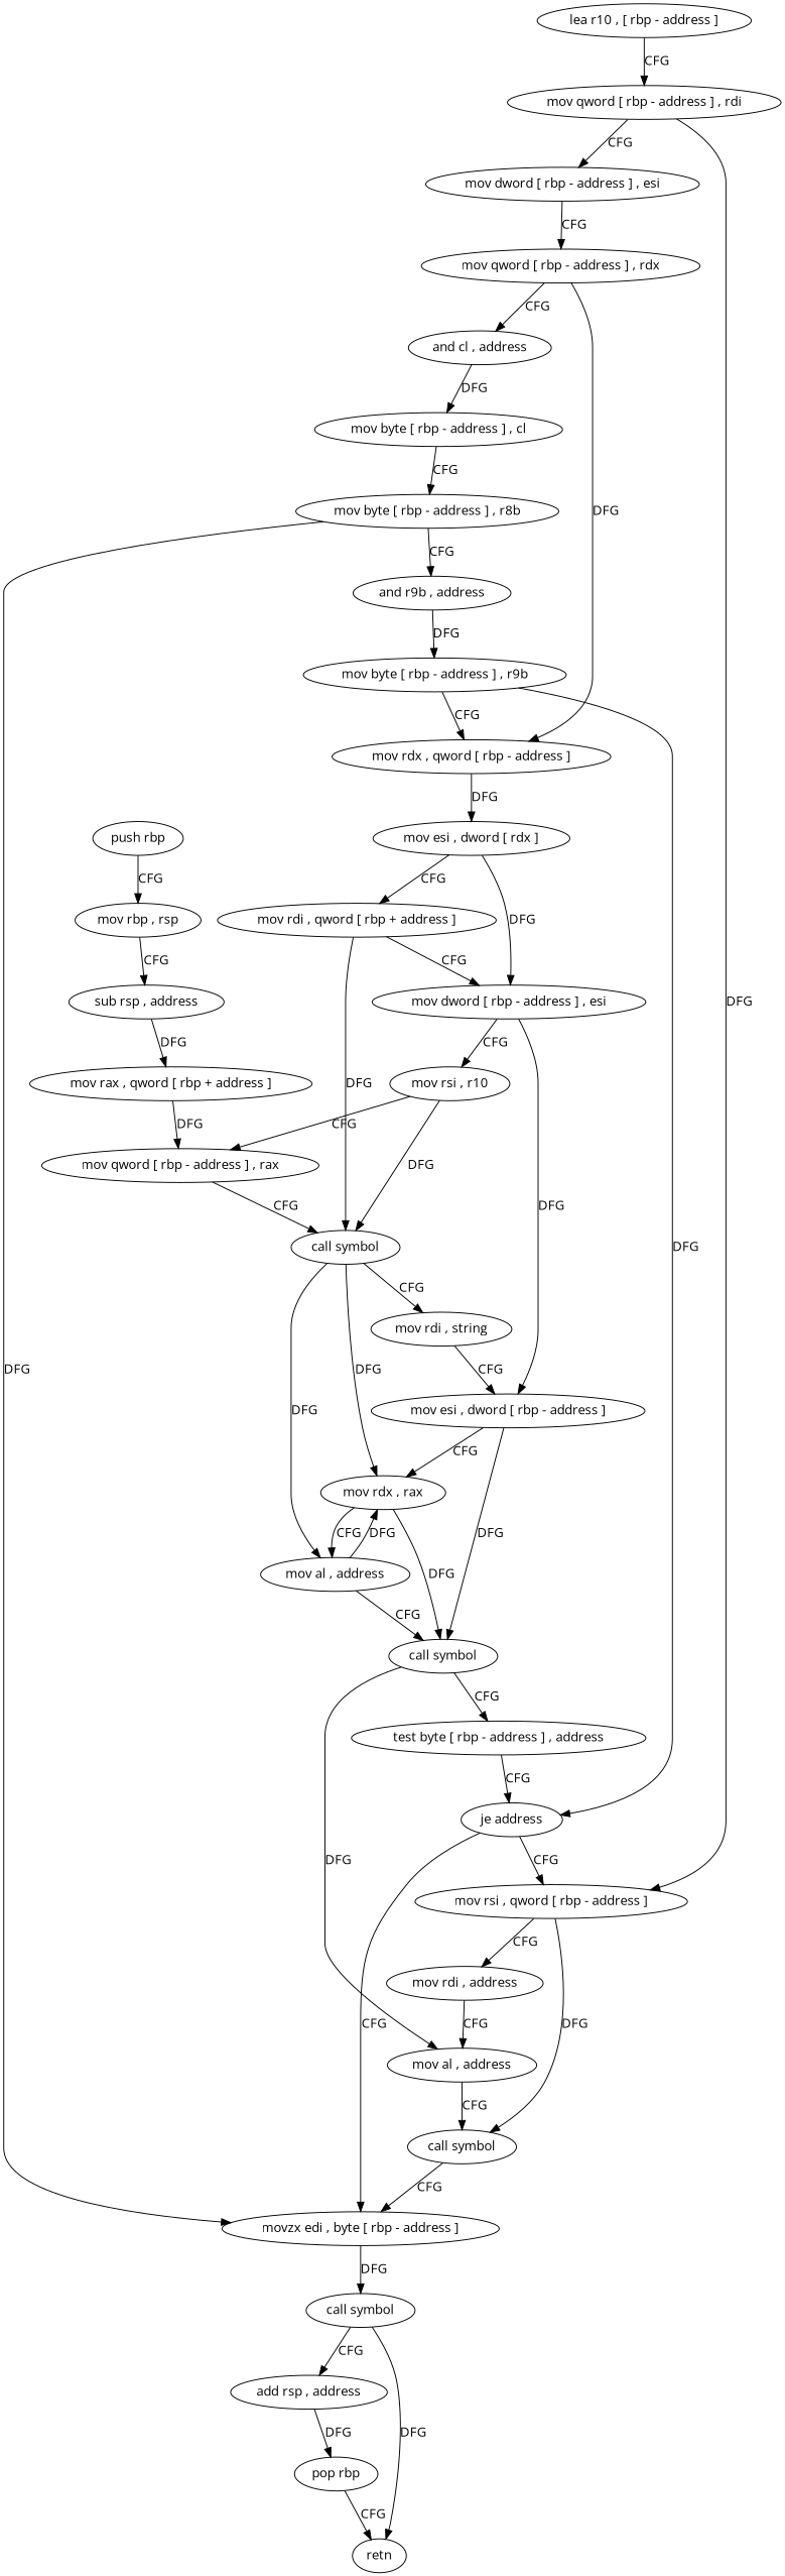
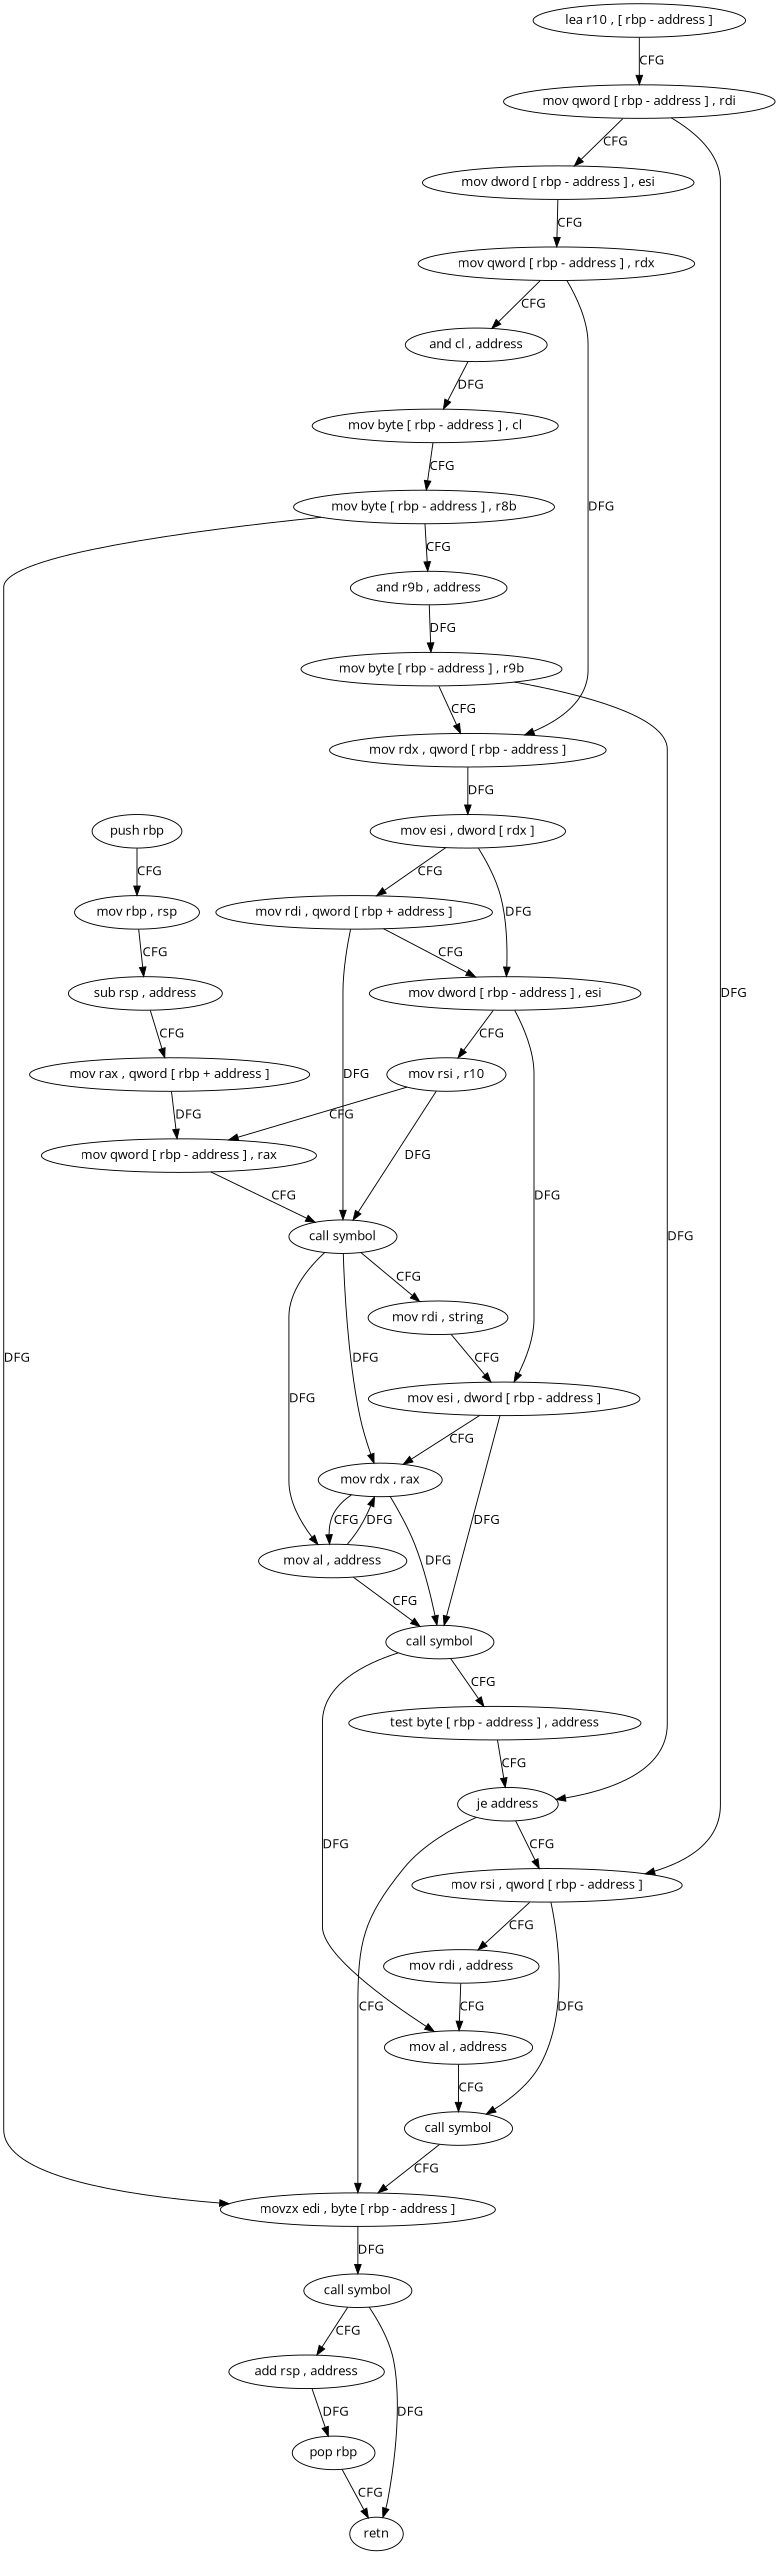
  digraph {
    fontname="Open Sans"
    node [fontname="Open Sans"]
    edge [fontname="Open Sans"]
    n1 [label="push rbp"]
    n2 [label="mov rbp , rsp"]
    n3 [label="sub rsp , address"]
    n4 [label="mov rax , qword [ rbp + address ]"]
    n5 [label="mov qword [ rbp - address ] , rax"]
    n6 [label="lea r10 , [ rbp - address ]"]
    n7 [label="mov qword [ rbp - address ] , rdi"]
    n8 [label="call symbol"]
    n9 [label="mov dword [ rbp - address ] , esi"]
    n10 [label="mov rsi , qword [ rbp - address ]"]
    n11 [label="mov qword [ rbp - address ] , rdx"]
    n12 [label="mov rdi , address"]
    n13 [label="call symbol"]
    n14 [label="and cl , address"]
    n15 [label="mov rdx , qword [ rbp - address ]"]
    n16 [label="mov byte [ rbp - address ] , cl"]
    n17 [label="mov esi , dword [ rdx ]"]
    n18 [label="mov byte [ rbp - address ] , r8b"]
    n19 [label="and r9b , address"]
    n20 [label="movzx edi , byte [ rbp - address ]"]
    n21 [label="mov byte [ rbp - address ] , r9b"]
    n22 [label="call symbol"]
    n23 [label="je address"]
    n24 [label="mov rdi , qword [ rbp + address ]"]
    n25 [label="mov dword [ rbp - address ] , esi"]
    n26 [label="mov rsi , r10"]
    n27 [label="mov esi , dword [ rbp - address ]"]
    n28 [label="mov rdi , string"]
    n29 [label="mov rdx , rax"]
    n30 [label="mov al , address"]
    n31 [label="call symbol"]
    n32 [label="test byte [ rbp - address ] , address"]
    n33 [label="mov al , address"]
    n34 [label="add rsp , address"]
    n35 [label=retn]
    n36 [label="pop rbp"]
    n1 -> n2 [label=CFG]
    n2 -> n3 [label=CFG]
-   n3 -> n4 [label=DFG]
+   n3 -> n4 [label=CFG]
    n4 -> n5 [label=DFG]
    n5 -> n8 [label=CFG]
    n6 -> n7 [label=CFG]
    n7 -> n9 [label=CFG]
    n7 -> n10 [label=DFG]
    n8 -> n28 [label=CFG]
    n8 -> n29 [label=DFG]
    n8 -> n30 [label=DFG]
    n9 -> n11 [label=CFG]
    n10 -> n12 [label=CFG]
    n10 -> n13 [label=DFG]
    n11 -> n14 [label=CFG]
    n11 -> n15 [label=DFG]
    n12 -> n33 [label=CFG]
    n13 -> n20 [label=CFG]
    n14 -> n16 [label=DFG]
    n15 -> n17 [label=DFG]
    n16 -> n18 [label=CFG]
    n17 -> n24 [label=CFG]
    n17 -> n25 [label=DFG]
    n18 -> n19 [label=CFG]
    n18 -> n20 [label=DFG]
    n19 -> n21 [label=DFG]
    n20 -> n22 [label=DFG]
    n21 -> n15 [label=CFG]
    n21 -> n23 [label=DFG]
    n22 -> n34 [label=CFG]
    n22 -> n35 [label=DFG]
    n23 -> n10 [label=CFG]
    n23 -> n20 [label=CFG]
    n24 -> n8 [label=DFG]
    n24 -> n25 [label=CFG]
    n25 -> n26 [label=CFG]
    n25 -> n27 [label=DFG]
    n26 -> n5 [label=CFG]
    n26 -> n8 [label=DFG]
    n27 -> n29 [label=CFG]
    n27 -> n31 [label=DFG]
    n28 -> n27 [label=CFG]
    n29 -> n30 [label=CFG]
    n29 -> n31 [label=DFG]
    n30 -> n29 [label=DFG]
    n30 -> n31 [label=CFG]
    n31 -> n32 [label=CFG]
    n31 -> n33 [label=DFG]
    n32 -> n23 [label=CFG]
    n33 -> n13 [label=CFG]
    n34 -> n36 [label=DFG]
    n36 -> n35 [label=CFG]
  }
